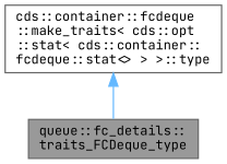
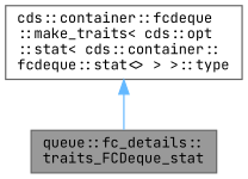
  digraph {
    rankdir=TB
    fontname="JetBrains Mono"
    node [color=gray40 fontname="JetBrains Mono" fontsize=10 shape=box style=filled]
-   n1 [fillcolor=grey60 fontcolor=black height=0.2 label="queue::fc_details::\ltraits_FCDeque_type" width=0.4]
+   n1 [fillcolor=grey60 fontcolor=black height=0.2 label="queue::fc_details::\ltraits_FCDeque_stat" width=0.4]
    n2 [fillcolor=white height=0.2 label="cds::container::fcdeque\l::make_traits\< cds::opt\l::stat\< cds::container::\lfcdeque::stat\<\> \> \>::type" width=0.4]
    n2 -> n1 [color=steelblue1 dir=back fontname="JetBrains Mono" fontsize=10 labelfontname=Helvetica labelfontsize=10 style=solid]
  }
